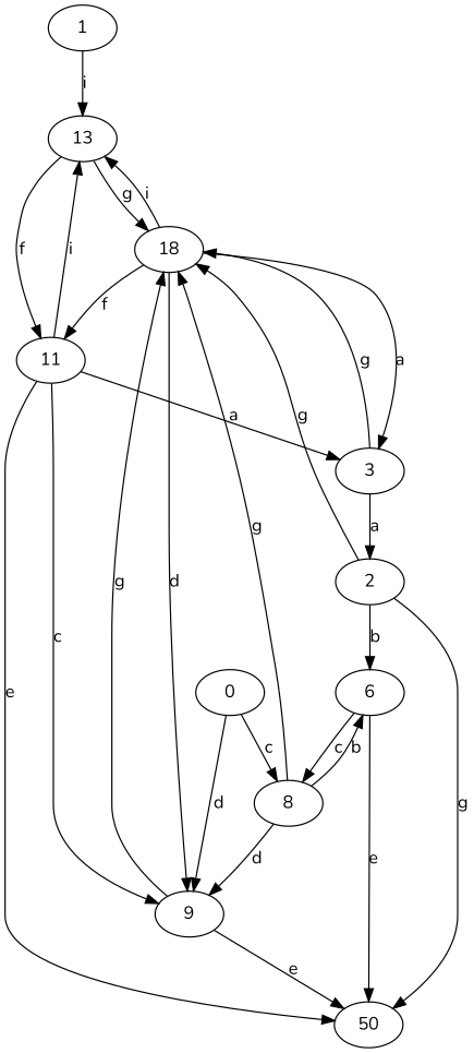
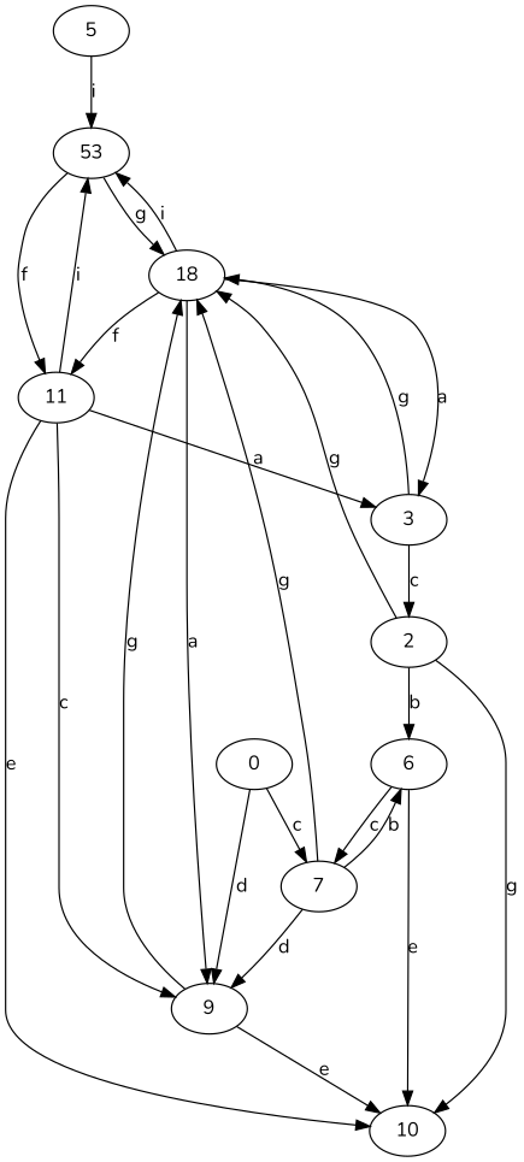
  strict digraph {
    fontname=Nunito
    node [fontname=Nunito]
    edge [fontname=Nunito]
-   1
-   13
+   1 [label=5]
+   13 [label=53]
    n3 [label=18]
    11
    2
    6
-   10 [label=50]
-   7 [label=8]
+   10
+   7
    3
    9
    0
    1 -> 13 [label=i]
    13 -> n3 [label=g]
    13 -> 11 [label=f]
    n3 -> 13 [label=i]
    n3 -> 11 [label=f]
    n3 -> 3 [label=a]
-   n3 -> 9 [label=d]
+   n3 -> 9 [label=a]
    11 -> 13 [label=i]
    11 -> 10 [label=e]
    11 -> 3 [label=a]
    11 -> 9 [label=c]
    2 -> n3 [label=g]
    2 -> 6 [label=b]
    2 -> 10 [label=g]
    6 -> 10 [label=e]
    6 -> 7 [label=c]
    7 -> n3 [label=g]
    7 -> 6 [label=b]
    7 -> 9 [label=d]
    3 -> n3 [label=g]
-   3 -> 2 [label=a]
+   3 -> 2 [label=c]
    9 -> n3 [label=g]
    9 -> 10 [label=e]
    0 -> 7 [label=c]
    0 -> 9 [label=d]
  }
